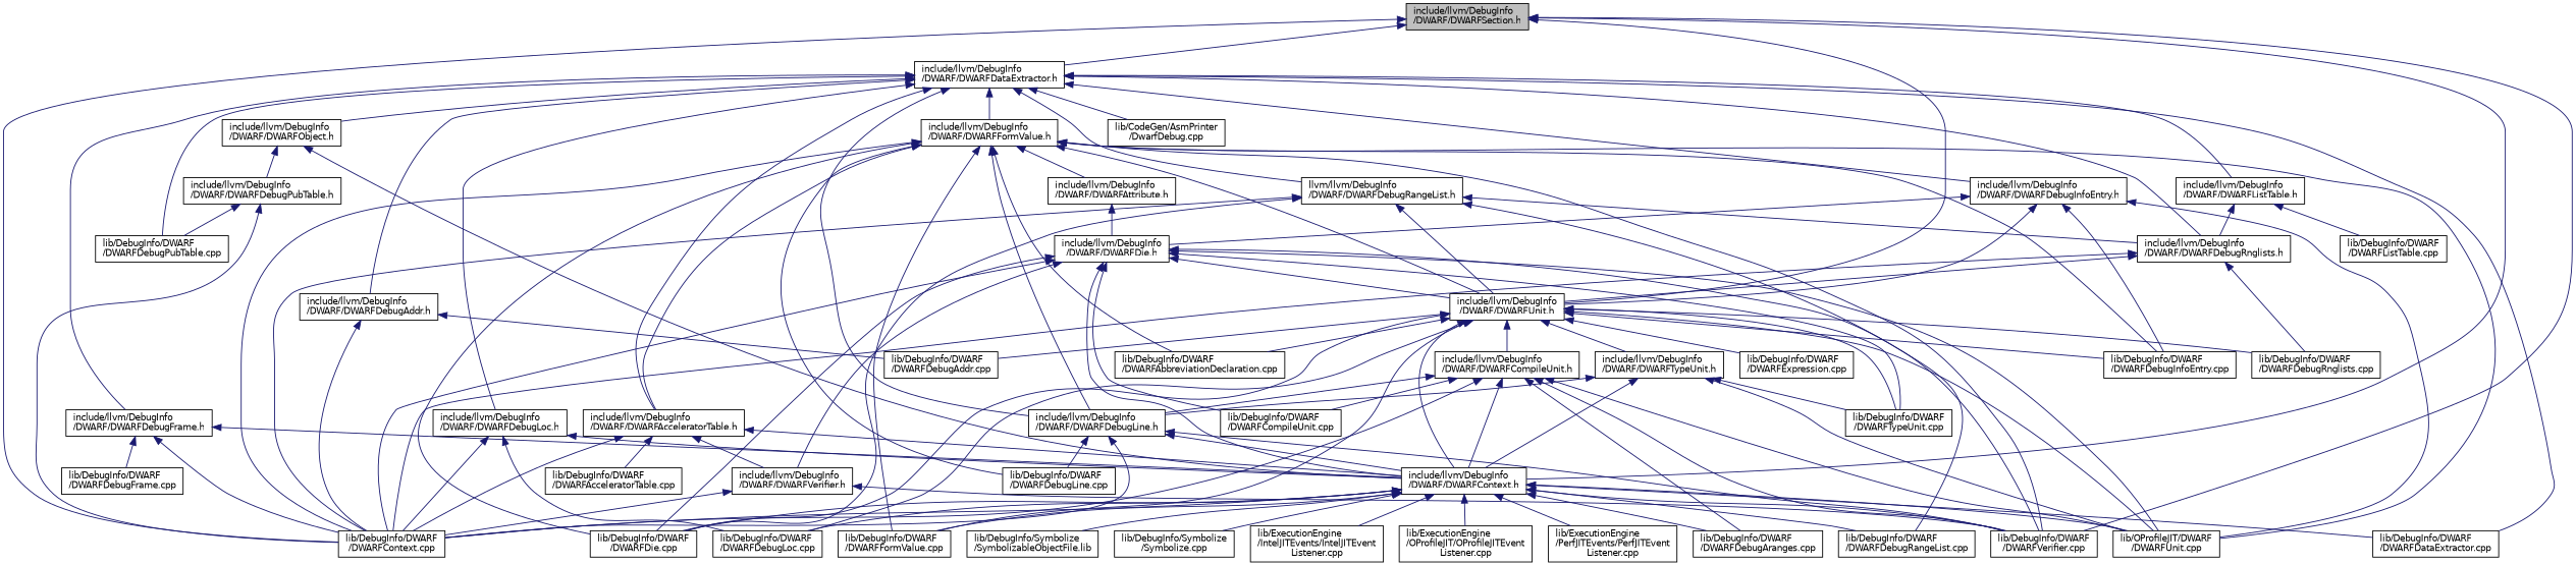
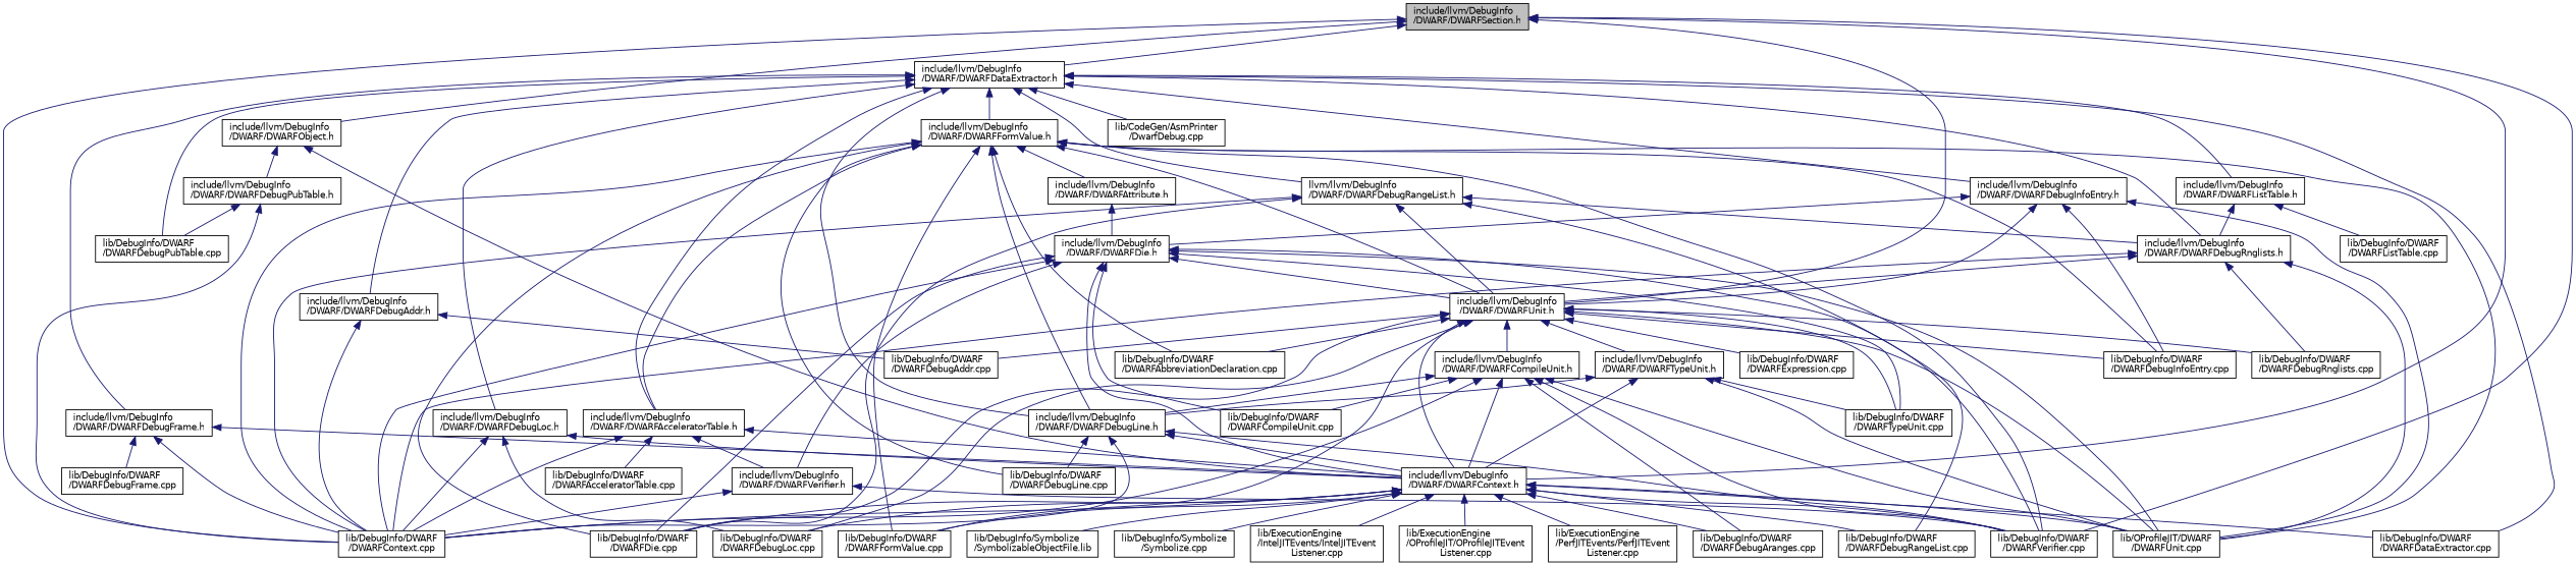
  digraph {
    node [color=black fontname=Helvetica fontsize=10 shape=box]
    edge [color=midnightblue dir=back fontname=Helvetica fontsize=10 labelfontname=Helvetica labelfontsize=10 style=solid]
    n1 [fillcolor=grey75 fontcolor=black height=0.2 label="include/llvm/DebugInfo\l/DWARF/DWARFSection.h" style=filled width=0.4]
    n2 [height=0.2 label="include/llvm/DebugInfo\l/DWARF/DWARFContext.h" width=0.4]
    n3 [height=0.2 label="lib/DebugInfo/DWARF\l/DWARFContext.cpp" width=0.4]
    n4 [height=0.2 label="lib/DebugInfo/DWARF\l/DWARFVerifier.cpp" width=0.4]
    n5 [height=0.2 label="include/llvm/DebugInfo\l/DWARF/DWARFDataExtractor.h" width=0.4]
    n6 [height=0.2 label="include/llvm/DebugInfo\l/DWARF/DWARFUnit.h" width=0.4]
    n7 [height=0.2 label="include/llvm/DebugInfo\l/DWARF/DWARFObject.h" width=0.4]
    n8 [height=0.2 label="lib/DebugInfo/DWARF\l/DWARFDataExtractor.cpp" width=0.4]
    n9 [height=0.2 label="lib/DebugInfo/DWARF\l/DWARFDebugAranges.cpp" width=0.4]
    n10 [height=0.2 label="lib/DebugInfo/DWARF\l/DWARFDebugLoc.cpp" width=0.4]
    n11 [height=0.2 label="lib/DebugInfo/DWARF\l/DWARFDebugRangeList.cpp" width=0.4]
    n12 [height=0.2 label="lib/DebugInfo/DWARF\l/DWARFDie.cpp" width=0.4]
    n13 [height=0.2 label="lib/DebugInfo/DWARF\l/DWARFFormValue.cpp" width=0.4]
    n14 [height=0.2 label="lib/OProfileJIT/DWARF\l/DWARFUnit.cpp" width=0.4]
    n15 [height=0.2 label="lib/DebugInfo/Symbolize\l/SymbolizableObjectFile.lib" width=0.4]
    n16 [height=0.2 label="lib/DebugInfo/Symbolize\l/Symbolize.cpp" width=0.4]
    n17 [height=0.2 label="lib/ExecutionEngine\l/IntelJITEvents/IntelJITEvent\lListener.cpp" width=0.4]
    n18 [height=0.2 label="lib/ExecutionEngine\l/OProfileJIT/OProfileJITEvent\lListener.cpp" width=0.4]
    n19 [height=0.2 label="lib/ExecutionEngine\l/PerfJITEvents/PerfJITEvent\lListener.cpp" width=0.4]
    n20 [height=0.2 label="include/llvm/DebugInfo\l/DWARF/DWARFAcceleratorTable.h" width=0.4]
    n21 [height=0.2 label="include/llvm/DebugInfo\l/DWARF/DWARFDebugAddr.h" width=0.4]
    n22 [height=0.2 label="include/llvm/DebugInfo\l/DWARF/DWARFDebugFrame.h" width=0.4]
    n23 [height=0.2 label="include/llvm/DebugInfo\l/DWARF/DWARFDebugInfoEntry.h" width=0.4]
    n24 [height=0.2 label="include/llvm/DebugInfo\l/DWARF/DWARFDebugLine.h" width=0.4]
    n25 [height=0.2 label="include/llvm/DebugInfo\l/DWARF/DWARFDebugLoc.h" width=0.4]
    n26 [height=0.2 label="llvm/llvm/DebugInfo\l/DWARF/DWARFDebugRangeList.h" width=0.4]
    n27 [height=0.2 label="include/llvm/DebugInfo\l/DWARF/DWARFDebugRnglists.h" width=0.4]
    n28 [height=0.2 label="include/llvm/DebugInfo\l/DWARF/DWARFFormValue.h" width=0.4]
    n29 [height=0.2 label="include/llvm/DebugInfo\l/DWARF/DWARFListTable.h" width=0.4]
    n30 [height=0.2 label="lib/CodeGen/AsmPrinter\l/DwarfDebug.cpp" width=0.4]
    n31 [height=0.2 label="lib/DebugInfo/DWARF\l/DWARFDebugPubTable.cpp" width=0.4]
    n32 [height=0.2 label="lib/DebugInfo/DWARF\l/DWARFDebugAddr.cpp" width=0.4]
    n33 [height=0.2 label="lib/DebugInfo/DWARF\l/DWARFDebugInfoEntry.cpp" width=0.4]
    n34 [height=0.2 label="lib/DebugInfo/DWARF\l/DWARFTypeUnit.cpp" width=0.4]
    n35 [height=0.2 label="include/llvm/DebugInfo\l/DWARF/DWARFCompileUnit.h" width=0.4]
    n36 [height=0.2 label="include/llvm/DebugInfo\l/DWARF/DWARFTypeUnit.h" width=0.4]
    n37 [height=0.2 label="lib/DebugInfo/DWARF\l/DWARFAbbreviationDeclaration.cpp" width=0.4]
    n38 [height=0.2 label="lib/DebugInfo/DWARF\l/DWARFDebugRnglists.cpp" width=0.4]
    n39 [height=0.2 label="lib/DebugInfo/DWARF\l/DWARFExpression.cpp" width=0.4]
    n40 [height=0.2 label="include/llvm/DebugInfo\l/DWARF/DWARFDebugPubTable.h" width=0.4]
    n41 [height=0.2 label="include/llvm/DebugInfo\l/DWARF/DWARFVerifier.h" width=0.4]
    n42 [height=0.2 label="lib/DebugInfo/DWARF\l/DWARFAcceleratorTable.cpp" width=0.4]
    n43 [height=0.2 label="lib/DebugInfo/DWARF\l/DWARFDebugFrame.cpp" width=0.4]
    n44 [height=0.2 label="include/llvm/DebugInfo\l/DWARF/DWARFDie.h" width=0.4]
    n45 [height=0.2 label="lib/DebugInfo/DWARF\l/DWARFDebugLine.cpp" width=0.4]
    n46 [height=0.2 label="include/llvm/DebugInfo\l/DWARF/DWARFAttribute.h" width=0.4]
    n47 [height=0.2 label="lib/DebugInfo/DWARF\l/DWARFListTable.cpp" width=0.4]
    n48 [height=0.2 label="lib/DebugInfo/DWARF\l/DWARFCompileUnit.cpp" width=0.4]
    n1 -> n2
    n1 -> n3
    n1 -> n4
    n1 -> n5
    n1 -> n6
-   n5 -> n7
+   n1 -> n7
    n2 -> n3
    n2 -> n4
    n2 -> n8
    n2 -> n9
    n2 -> n10
    n2 -> n11
    n2 -> n12
    n2 -> n13
    n2 -> n14
    n2 -> n15
    n2 -> n16
    n2 -> n17
    n2 -> n18
    n2 -> n19
    n5 -> n8
    n5 -> n20
    n5 -> n21
    n5 -> n22
    n5 -> n23
    n5 -> n24
    n5 -> n25
    n5 -> n26
    n5 -> n27
    n5 -> n28
    n5 -> n29
    n5 -> n30
    n5 -> n31
    n6 -> n2
    n6 -> n10
    n6 -> n12
    n6 -> n13
    n6 -> n14
    n6 -> n32
    n6 -> n33
    n6 -> n34
    n6 -> n35
    n6 -> n36
    n6 -> n37
    n6 -> n38
    n6 -> n39
    n7 -> n2
    n7 -> n40
    n20 -> n2
    n20 -> n3
    n20 -> n41
    n20 -> n42
    n21 -> n3
    n21 -> n32
    n22 -> n2
    n22 -> n3
    n22 -> n43
    n23 -> n6
    n23 -> n14
    n23 -> n33
    n23 -> n44
    n24 -> n2
    n24 -> n3
    n24 -> n4
    n24 -> n45
    n25 -> n2
    n25 -> n3
    n25 -> n10
    n26 -> n3
    n26 -> n6
    n26 -> n11
    n26 -> n12
    n26 -> n27
    n27 -> n3
    n27 -> n6
+   n27 -> n14
    n27 -> n38
    n28 -> n3
    n28 -> n4
    n28 -> n6
    n28 -> n12
    n28 -> n13
    n28 -> n14
    n28 -> n20
    n28 -> n24
    n28 -> n33
    n28 -> n37
    n28 -> n45
    n28 -> n46
    n29 -> n27
    n29 -> n47
    n35 -> n2
    n35 -> n3
    n35 -> n4
    n35 -> n9
    n35 -> n14
    n35 -> n24
    n35 -> n48
    n36 -> n2
    n36 -> n14
    n36 -> n24
    n36 -> n34
    n40 -> n3
    n40 -> n31
    n41 -> n3
    n41 -> n4
    n44 -> n2
    n44 -> n3
    n44 -> n4
    n44 -> n6
    n44 -> n12
    n44 -> n14
    n44 -> n34
    n44 -> n41
    n44 -> n48
    n46 -> n44
  }
